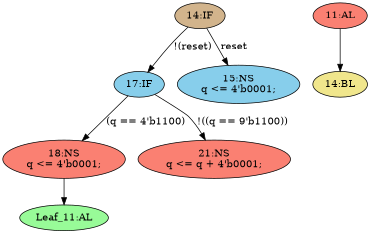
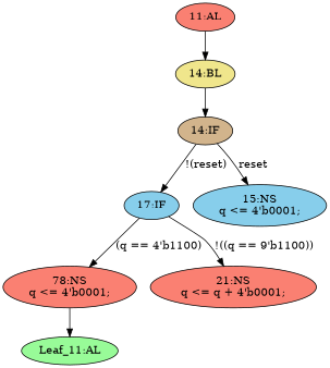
  strict digraph {
    node [fillcolor=salmon statements="[]" style=filled typ=NonblockingSubstitution]
    edge [cond="[]" lineno=None]
    n1 [ast="<pyverilog.vparser.ast.IfStatement object at 0x7f83674a1290>" fillcolor=skyblue label="17:IF" typ=IfStatement]
-   n2 [ast="<pyverilog.vparser.ast.NonblockingSubstitution object at 0x7f83674a1610>" label="18:NS\nq <= 4'b0001;" statements="[<pyverilog.vparser.ast.NonblockingSubstitution object at 0x7f83674a1610>]"]
+   n2 [ast="<pyverilog.vparser.ast.NonblockingSubstitution object at 0x7f83674a1610>" label="78:NS\nq <= 4'b0001;" statements="[<pyverilog.vparser.ast.NonblockingSubstitution object at 0x7f83674a1610>]"]
    n3 [ast="<pyverilog.vparser.ast.NonblockingSubstitution object at 0x7f83674a13d0>" label="21:NS\nq <= q + 4'b0001;" statements="[<pyverilog.vparser.ast.NonblockingSubstitution object at 0x7f83674a13d0>]"]
    n4 [def_var="['q']" fillcolor=palegreen label="Leaf_11:AL" statements="" typ=""]
    n5 [ast="<pyverilog.vparser.ast.IfStatement object at 0x7f83674a1850>" fillcolor=tan label="14:IF" typ=IfStatement]
    n6 [ast="<pyverilog.vparser.ast.NonblockingSubstitution object at 0x7f83674a1890>" fillcolor=skyblue label="15:NS\nq <= 4'b0001;" statements="[<pyverilog.vparser.ast.NonblockingSubstitution object at 0x7f83674a1890>]"]
    n7 [ast="<pyverilog.vparser.ast.Block object at 0x7f83674a1a10>" fillcolor=khaki label="14:BL" typ=Block]
    n8 [ast="<pyverilog.vparser.ast.Always object at 0x7f83674a1a50>" clk_sens=True label="11:AL" sens="['clk', 'reset']" typ=Always use_var="['reset', 'q']"]
    n1 -> n2 [cond="['q']" label="(q == 4'b1100)" lineno=17]
    n1 -> n3 [cond="['q']" label="!((q == 9'b1100))" lineno=17]
    n2 -> n4
    n5 -> n1 [cond="['reset']" label="!(reset)" lineno=14]
    n5 -> n6 [cond="['reset']" label=reset lineno=14]
+   n7 -> n5
    n8 -> n7
  }
